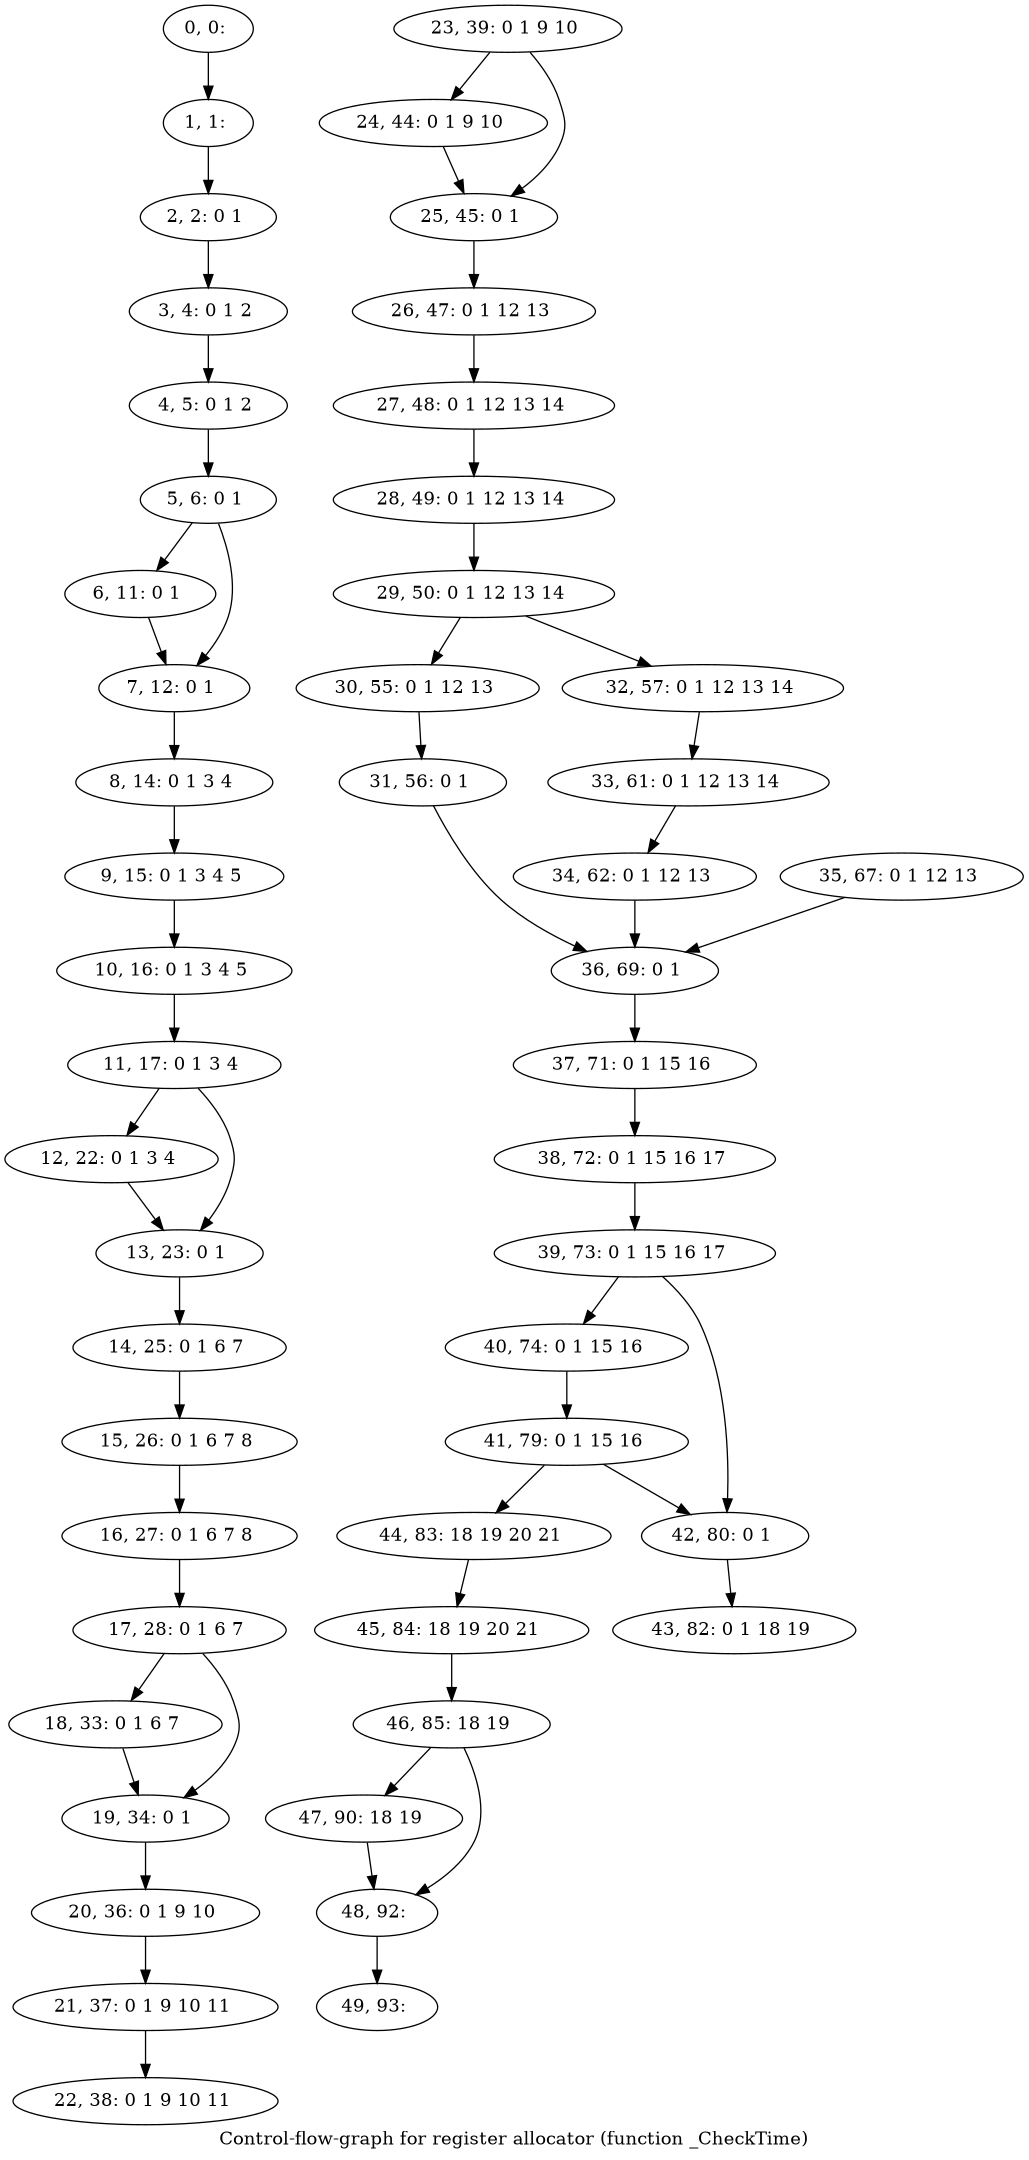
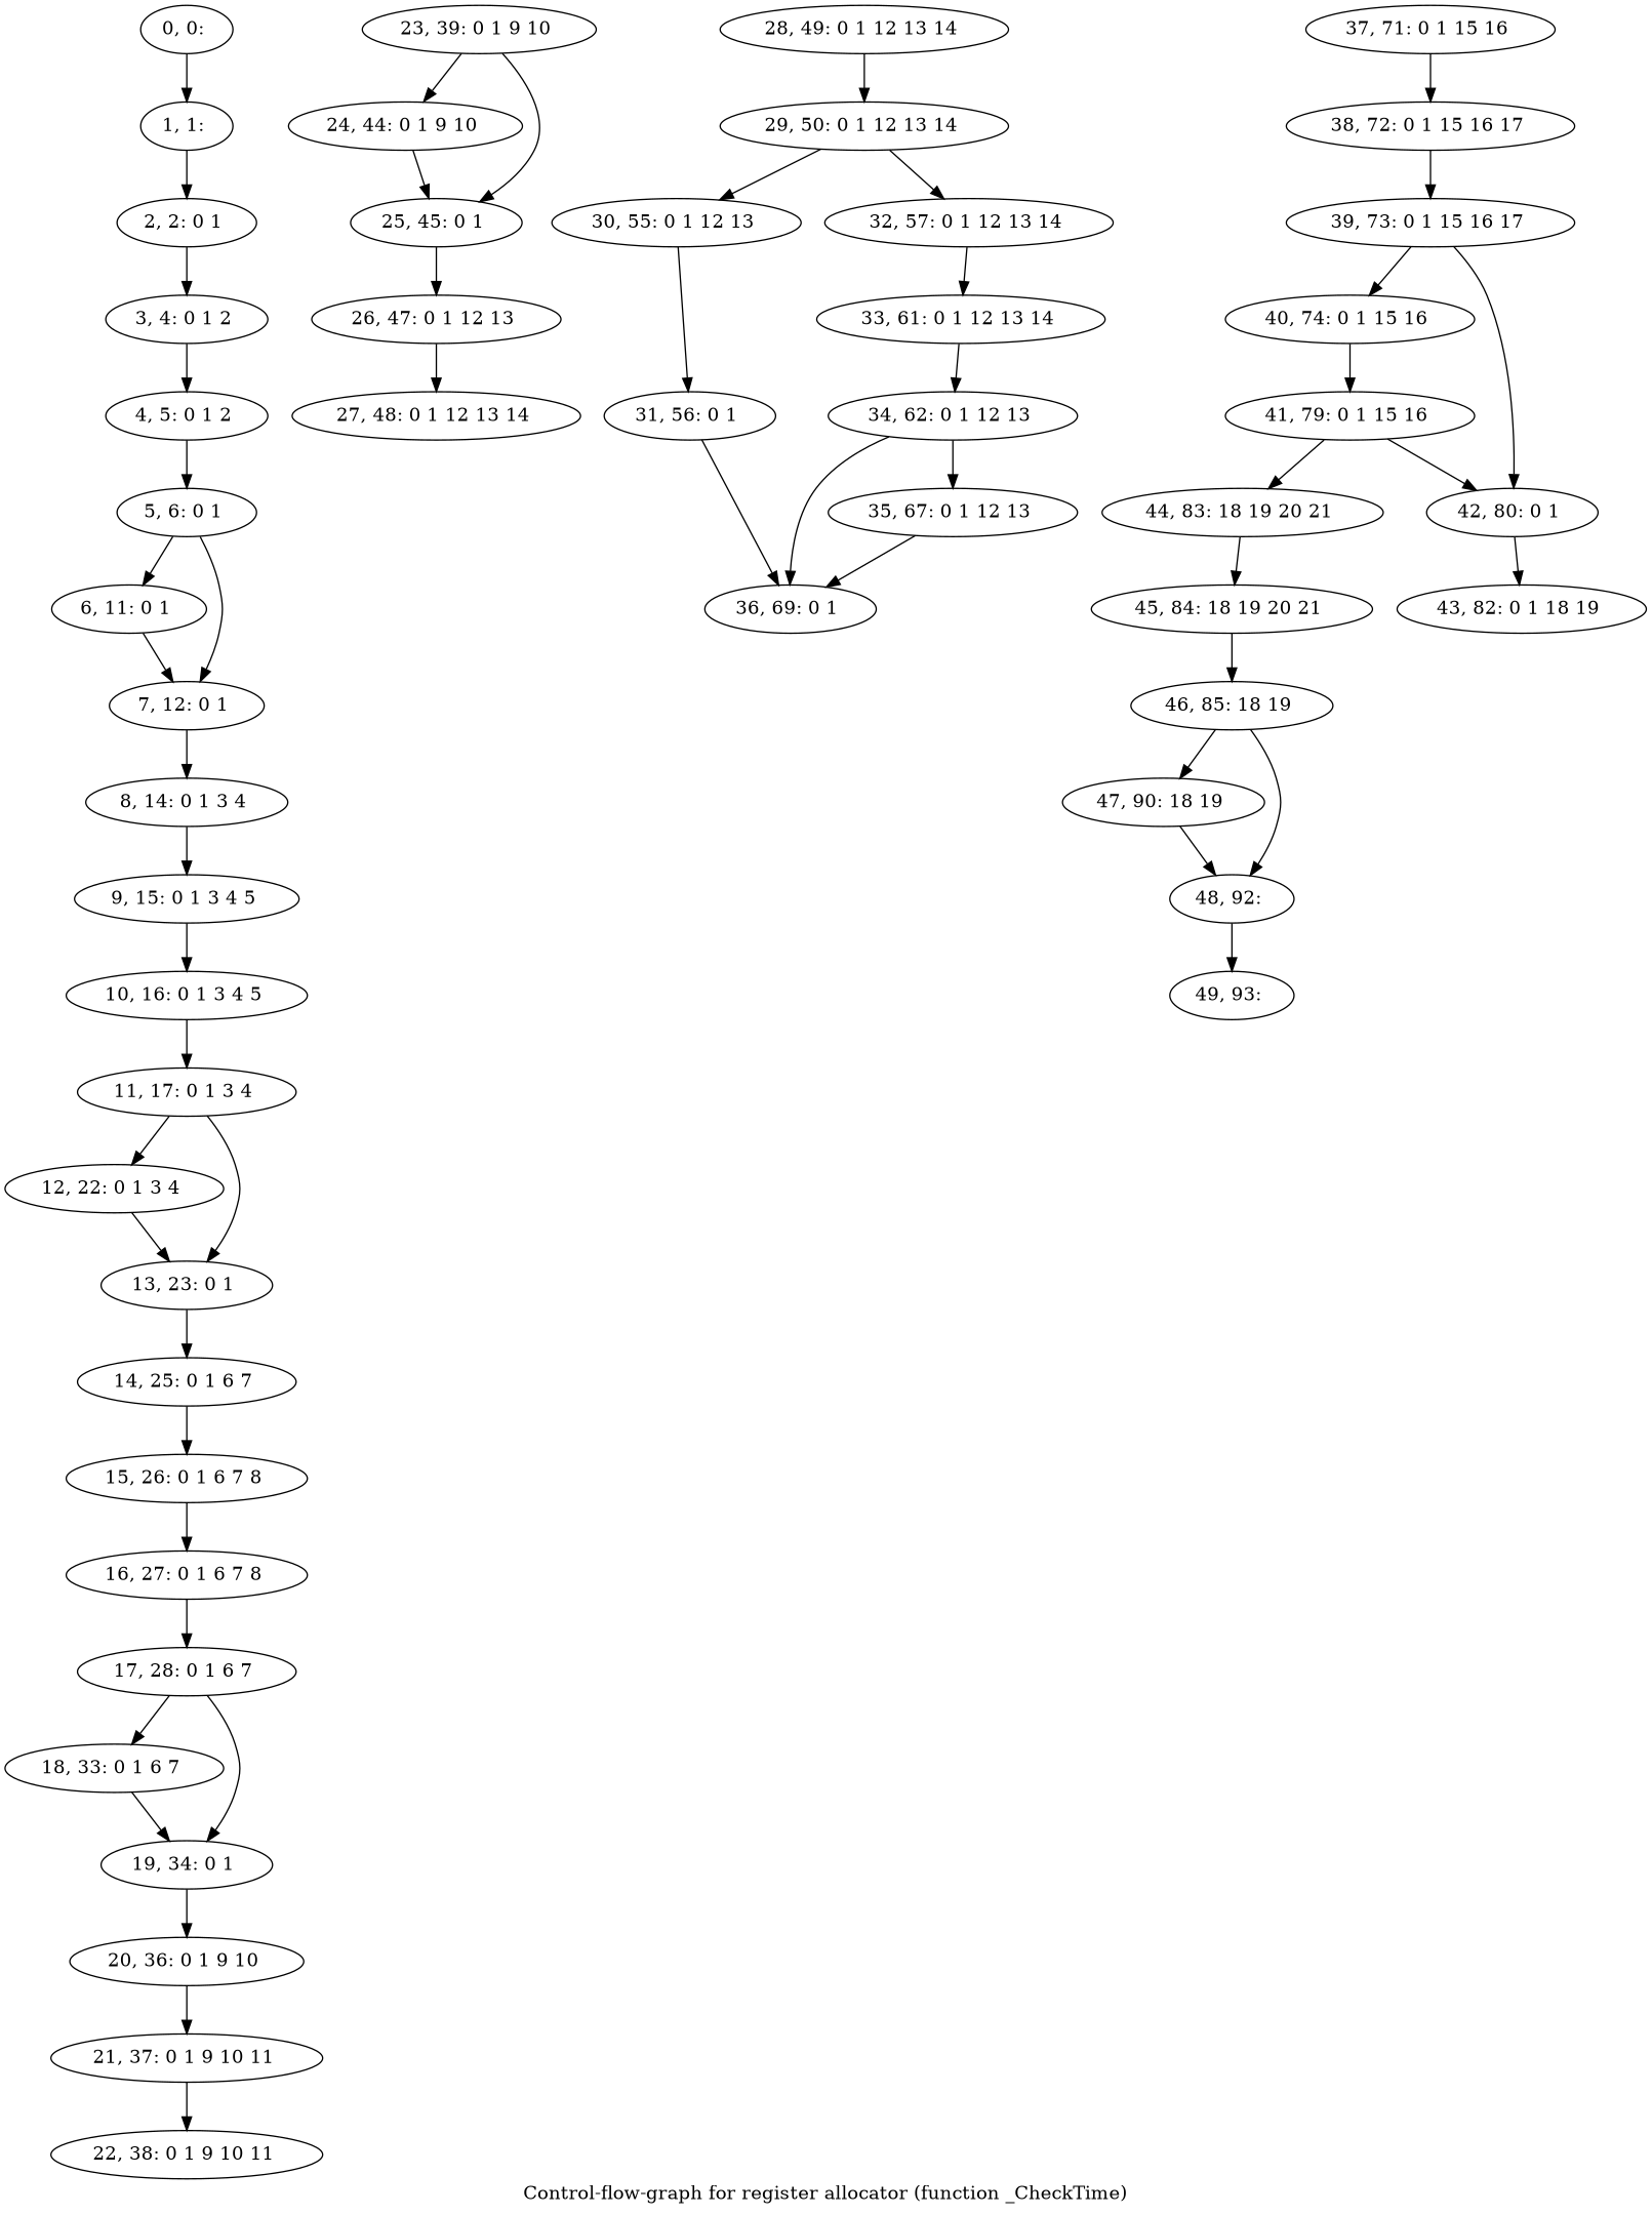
  digraph {
    label="Control-flow-graph for register allocator (function _CheckTime)"
    n1 [label="0, 0: "]
    n2 [label="1, 1: "]
    n3 [label="2, 2: 0 1 "]
    n4 [label="3, 4: 0 1 2 "]
    n5 [label="4, 5: 0 1 2 "]
    n6 [label="5, 6: 0 1 "]
    n7 [label="6, 11: 0 1 "]
    n8 [label="7, 12: 0 1 "]
    n9 [label="8, 14: 0 1 3 4 "]
    n10 [label="9, 15: 0 1 3 4 5 "]
    n11 [label="10, 16: 0 1 3 4 5 "]
    n12 [label="11, 17: 0 1 3 4 "]
    n13 [label="12, 22: 0 1 3 4 "]
    n14 [label="13, 23: 0 1 "]
    n15 [label="14, 25: 0 1 6 7 "]
    n16 [label="15, 26: 0 1 6 7 8 "]
    n17 [label="16, 27: 0 1 6 7 8 "]
    n18 [label="17, 28: 0 1 6 7 "]
    n19 [label="18, 33: 0 1 6 7 "]
    n20 [label="19, 34: 0 1 "]
    n21 [label="20, 36: 0 1 9 10 "]
    n22 [label="21, 37: 0 1 9 10 11 "]
    n23 [label="22, 38: 0 1 9 10 11 "]
    n24 [label="23, 39: 0 1 9 10 "]
    n25 [label="24, 44: 0 1 9 10 "]
    n26 [label="25, 45: 0 1 "]
    n27 [label="26, 47: 0 1 12 13 "]
    n28 [label="27, 48: 0 1 12 13 14 "]
    n29 [label="28, 49: 0 1 12 13 14 "]
    n30 [label="29, 50: 0 1 12 13 14 "]
    n31 [label="30, 55: 0 1 12 13 "]
    n32 [label="32, 57: 0 1 12 13 14 "]
    n33 [label="31, 56: 0 1 "]
    n34 [label="33, 61: 0 1 12 13 14 "]
    n35 [label="36, 69: 0 1 "]
    n36 [label="37, 71: 0 1 15 16 "]
    n37 [label="34, 62: 0 1 12 13 "]
    n38 [label="35, 67: 0 1 12 13 "]
    n39 [label="38, 72: 0 1 15 16 17 "]
    n40 [label="39, 73: 0 1 15 16 17 "]
    n41 [label="40, 74: 0 1 15 16 "]
    n42 [label="42, 80: 0 1 "]
    n43 [label="41, 79: 0 1 15 16 "]
    n44 [label="44, 83: 18 19 20 21 "]
    n45 [label="43, 82: 0 1 18 19 "]
    n46 [label="45, 84: 18 19 20 21 "]
    n47 [label="46, 85: 18 19 "]
    n48 [label="47, 90: 18 19 "]
    n49 [label="48, 92: "]
    n50 [label="49, 93: "]
    n1 -> n2
    n2 -> n3
    n3 -> n4
    n4 -> n5
    n5 -> n6
    n6 -> n7
    n6 -> n8
    n7 -> n8
    n8 -> n9
    n9 -> n10
    n10 -> n11
    n11 -> n12
    n12 -> n13
    n12 -> n14
    n13 -> n14
    n14 -> n15
    n15 -> n16
    n16 -> n17
    n17 -> n18
    n18 -> n19
    n18 -> n20
    n19 -> n20
    n20 -> n21
    n21 -> n22
    n22 -> n23
    n24 -> n25
    n24 -> n26
    n25 -> n26
    n26 -> n27
    n27 -> n28
-   n28 -> n29
    n29 -> n30
    n30 -> n31
    n30 -> n32
    n31 -> n33
    n32 -> n34
    n33 -> n35
    n34 -> n37
-   n35 -> n36
    n36 -> n39
    n37 -> n35
+   n37 -> n38
    n38 -> n35
    n39 -> n40
    n40 -> n41
    n40 -> n42
    n41 -> n43
    n42 -> n45
    n43 -> n42
    n43 -> n44
    n44 -> n46
    n46 -> n47
    n47 -> n48
    n47 -> n49
    n48 -> n49
    n49 -> n50
  }
